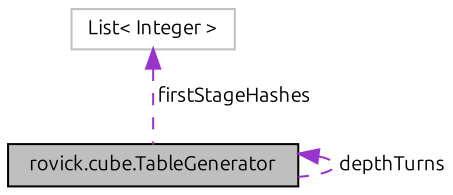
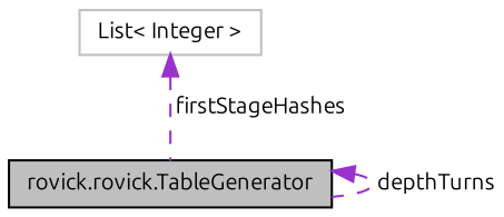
  digraph {
    fontname=Ubuntu
    node [fontname=Ubuntu fontsize=10 shape=record style=filled]
    edge [color=darkorchid3 dir=back fontname=Ubuntu fontsize=10 labelfontname=Helvetica labelfontsize=10 style=dashed]
-   n1 [color=black fillcolor=grey75 fontcolor=black height=0.2 label="rovick.cube.TableGenerator" width=0.4]
+   n1 [color=black fillcolor=grey75 fontcolor=black height=0.2 label="rovick.rovick.TableGenerator" width=0.4]
    n2 [color=grey75 fillcolor=white height=0.2 label="List\< Integer \>" width=0.4]
    n1 -> n1 [label=" depthTurns"]
    n2 -> n1 [label=" firstStageHashes"]
  }
